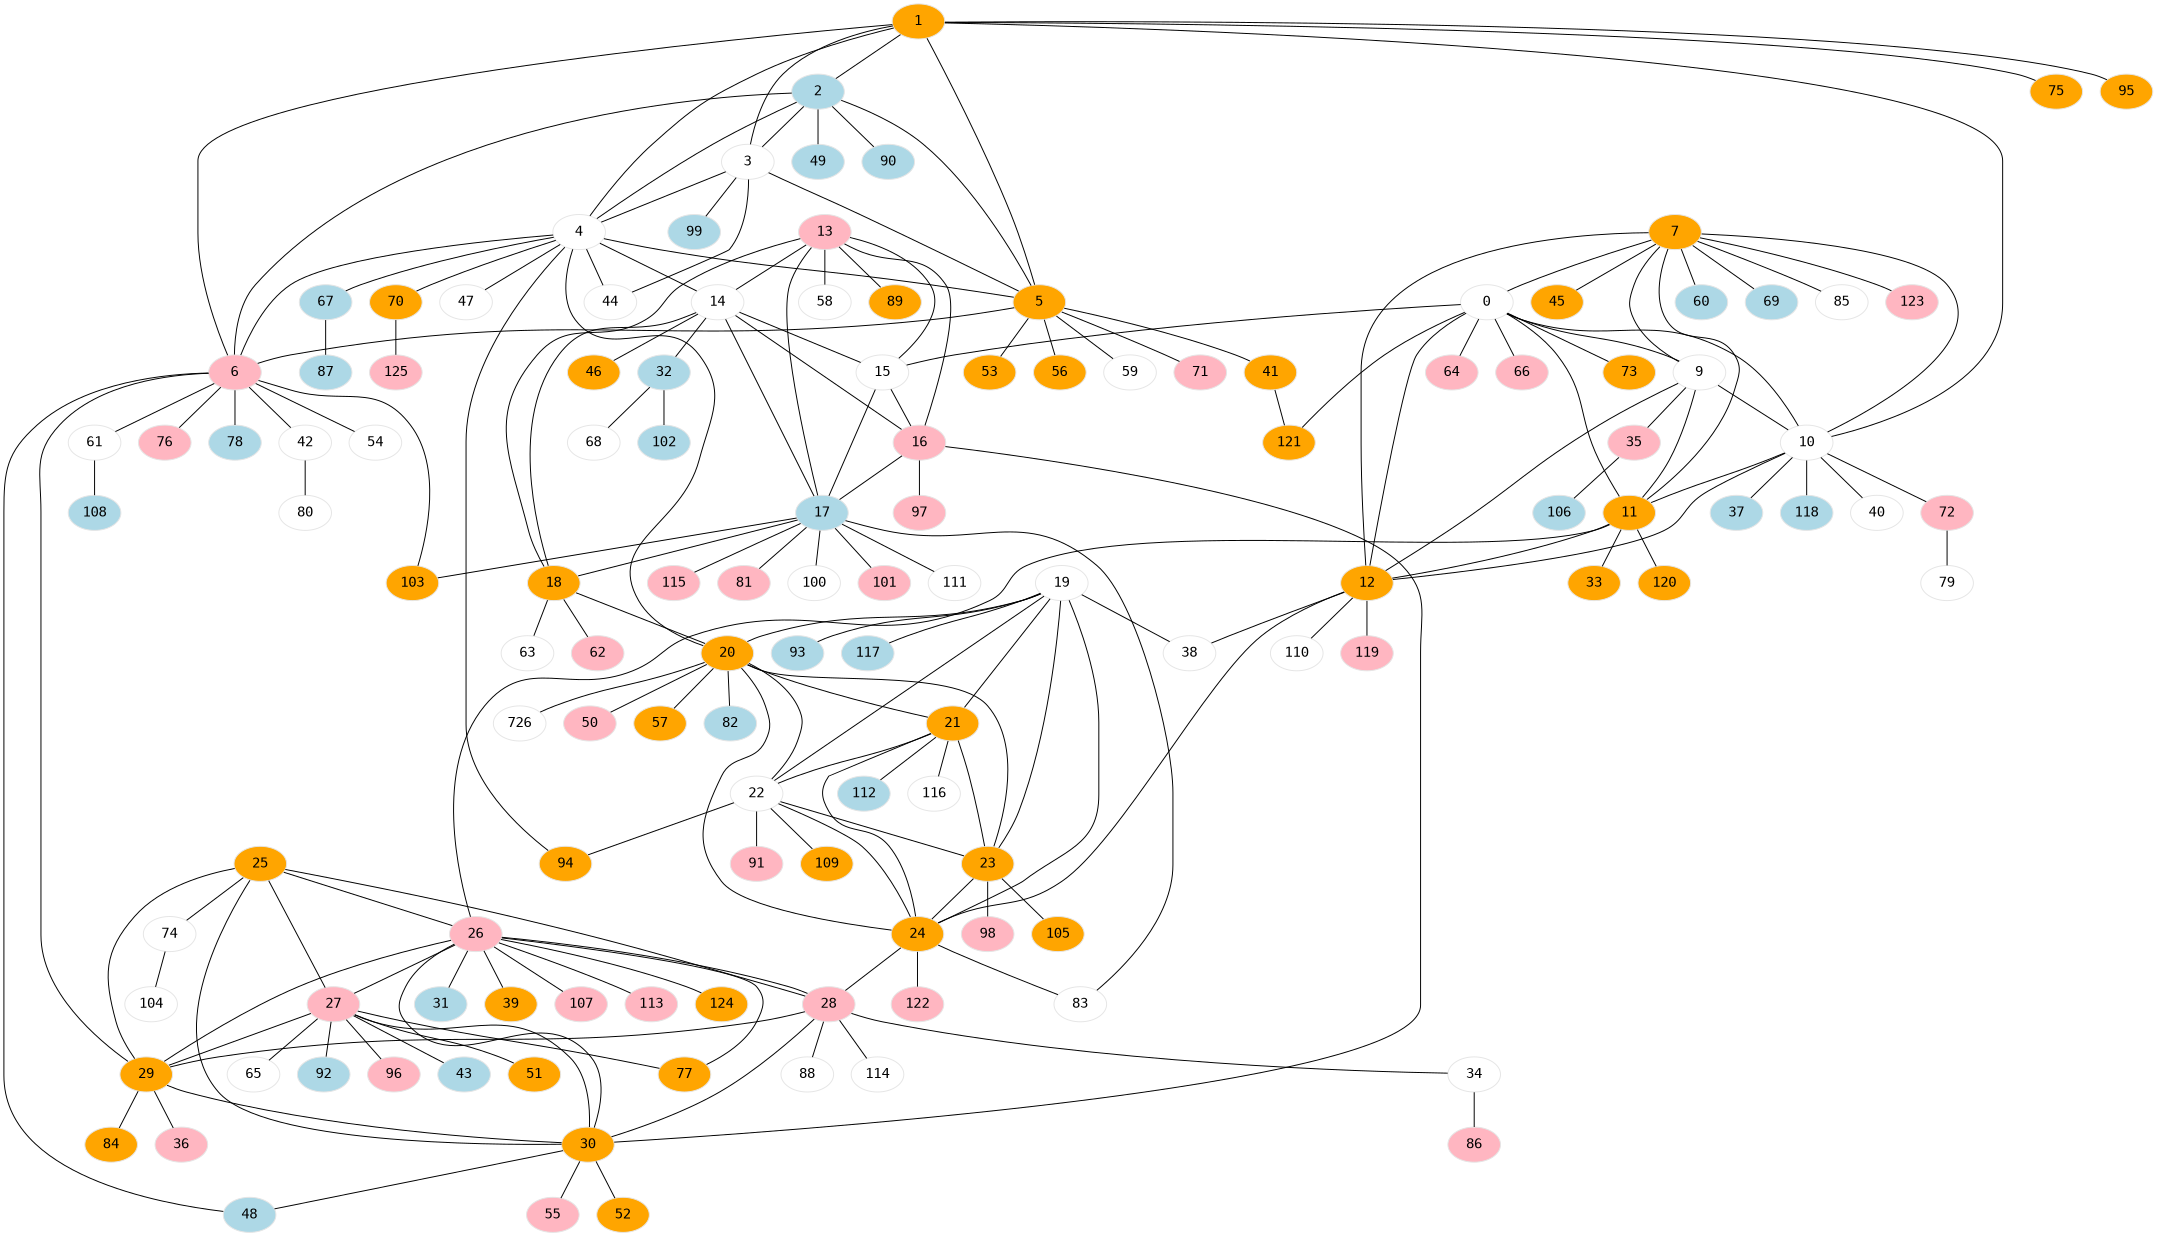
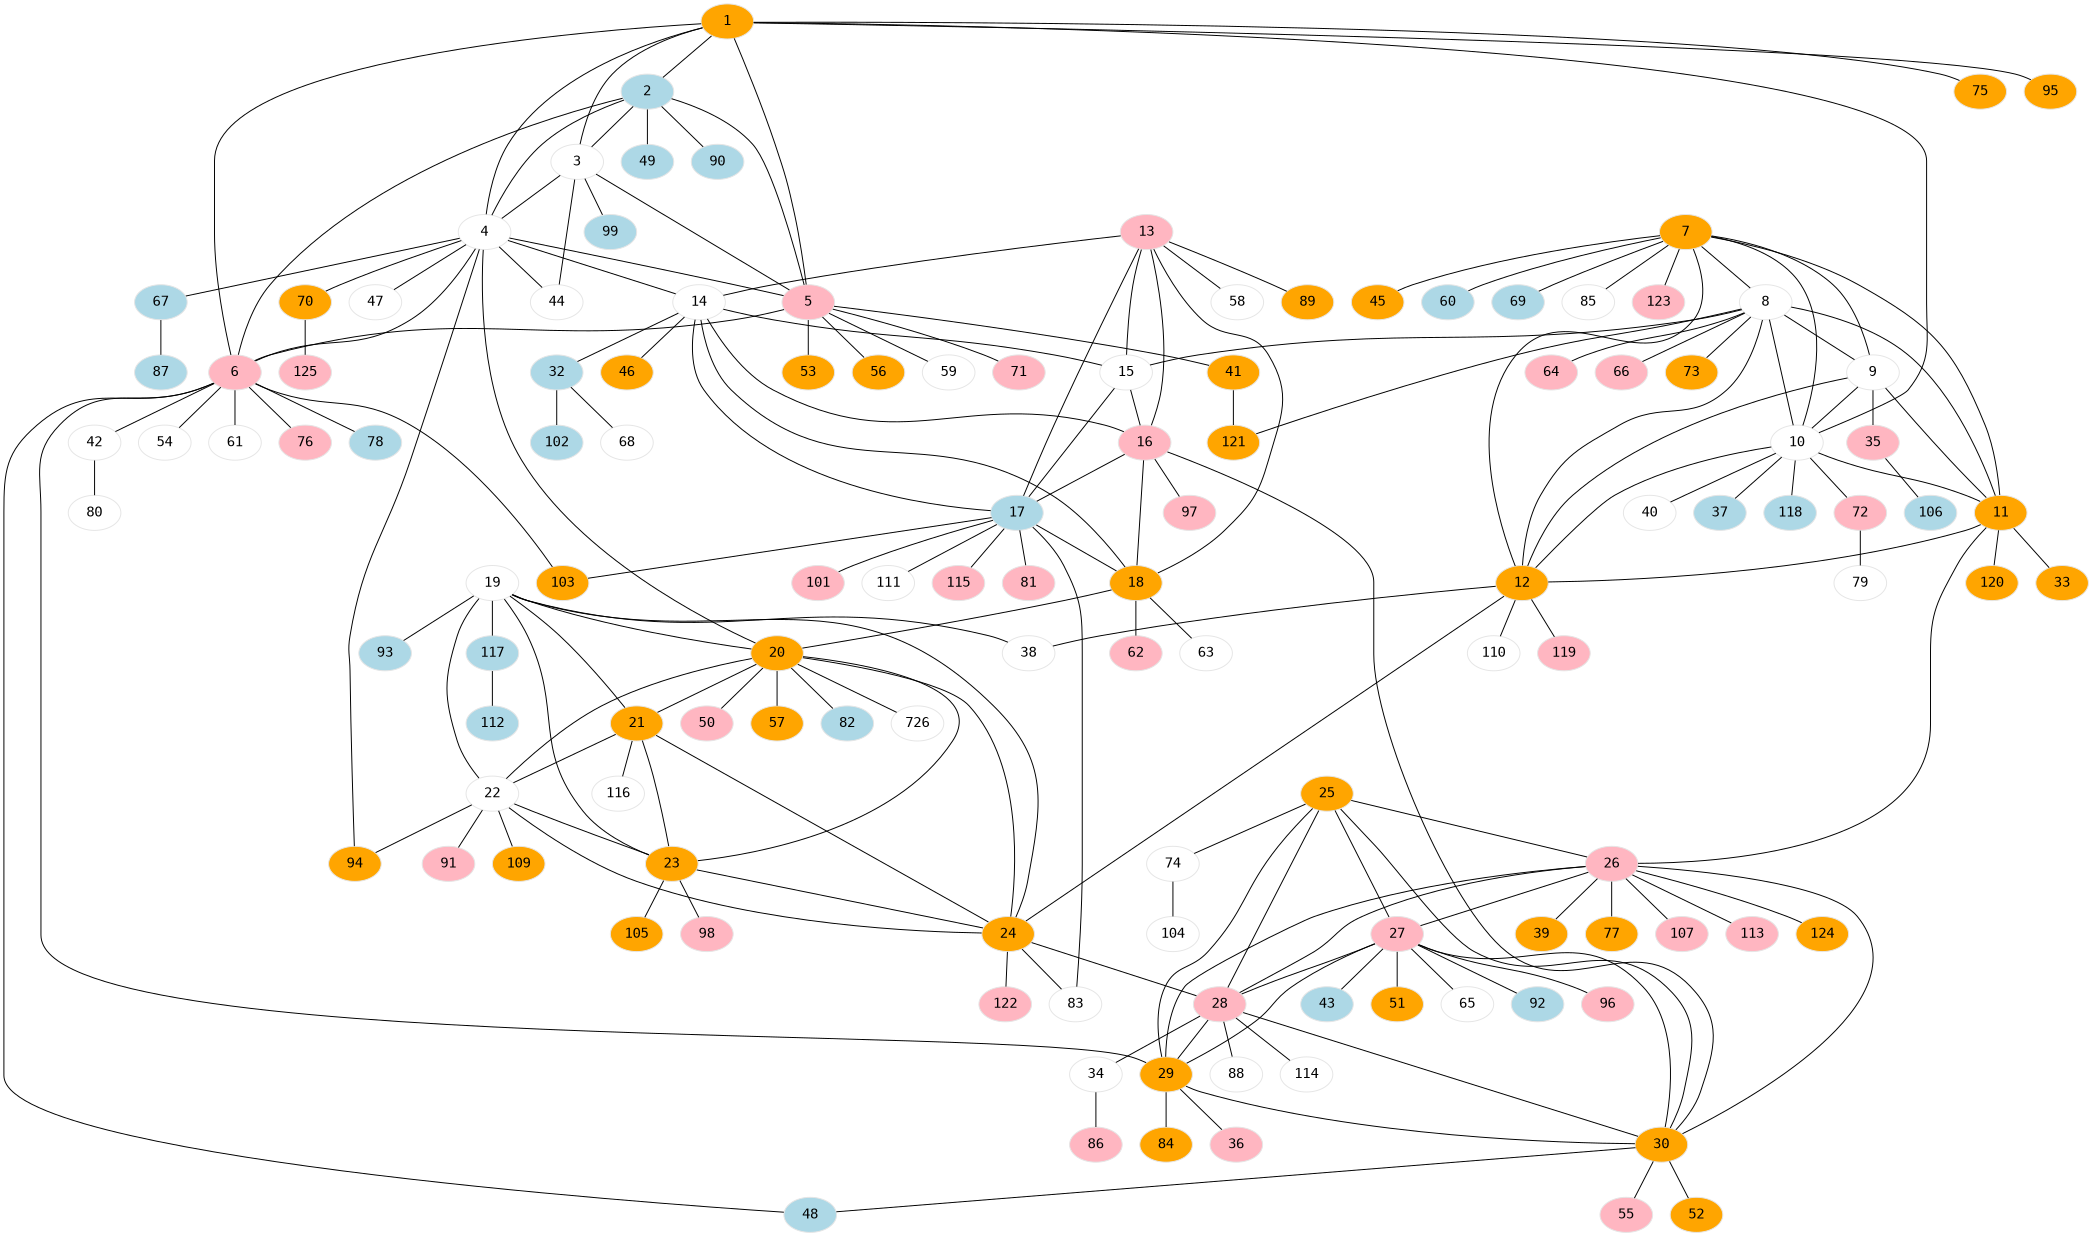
  graph {
    fontname="DejaVu Sans Mono"
    node [color=gray90 fillcolor=orange fontname="DejaVu Sans Mono" style=filled]
    edge [fontname="DejaVu Sans Mono"]
    2 [fillcolor=lightblue]
    1
    3 [fillcolor=white]
    4 [fillcolor=white]
-   5
+   5 [fillcolor=lightpink]
    6 [fillcolor=lightpink]
    10 [fillcolor=white]
    75
    95
    49 [fillcolor=lightblue]
    90 [fillcolor=lightblue]
    99 [fillcolor=lightblue]
    44 [fillcolor=white]
    14 [fillcolor=white]
    20
    47 [fillcolor=white]
    67 [fillcolor=lightblue]
    70
    94
    41
    53
    56
    59 [fillcolor=white]
    71 [fillcolor=lightpink]
    29
    42 [fillcolor=white]
    48 [fillcolor=lightblue]
    54 [fillcolor=white]
    61 [fillcolor=white]
    76 [fillcolor=lightpink]
    78 [fillcolor=lightblue]
    103
    11
    12
    37 [fillcolor=lightblue]
    40 [fillcolor=white]
    72 [fillcolor=lightpink]
    118 [fillcolor=lightblue]
    15 [fillcolor=white]
    16 [fillcolor=lightpink]
    17 [fillcolor=lightblue]
    18
    32 [fillcolor=lightblue]
    46
    24
    21
    22 [fillcolor=white]
    23
    50 [fillcolor=lightpink]
    57
    82 [fillcolor=lightblue]
    n52 [fillcolor=white label=726]
    87 [fillcolor=lightblue]
    125 [fillcolor=lightpink]
    121
    30
    36 [fillcolor=lightpink]
    84
    80 [fillcolor=white]
-   108 [fillcolor=lightblue]
    7
-   8 [fillcolor=white label=0]
+   8 [fillcolor=white]
    9 [fillcolor=white]
    45
    60 [fillcolor=lightblue]
    69 [fillcolor=lightblue]
    85 [fillcolor=white]
    123 [fillcolor=lightpink]
    64 [fillcolor=lightpink]
    66 [fillcolor=lightpink]
    73
    35 [fillcolor=lightpink]
    26 [fillcolor=lightpink]
    33
    120
    38 [fillcolor=white]
    110 [fillcolor=white]
    119 [fillcolor=lightpink]
    106 [fillcolor=lightblue]
    79 [fillcolor=white]
    28 [fillcolor=lightpink]
    27 [fillcolor=lightpink]
-   31 [fillcolor=lightblue]
    39
    77
    107 [fillcolor=lightpink]
    113 [fillcolor=lightpink]
    124
    83 [fillcolor=white]
    122 [fillcolor=lightpink]
    13 [fillcolor=lightpink]
    58 [fillcolor=white]
    89
    97 [fillcolor=lightpink]
    81 [fillcolor=lightpink]
-   100 [fillcolor=white]
    101 [fillcolor=lightpink]
    111 [fillcolor=white]
    115 [fillcolor=lightpink]
    62 [fillcolor=lightpink]
    63 [fillcolor=white]
    68 [fillcolor=white]
    102 [fillcolor=lightblue]
    52
    55 [fillcolor=lightpink]
    19 [fillcolor=white]
    93 [fillcolor=lightblue]
    117 [fillcolor=lightblue]
    112 [fillcolor=lightblue]
    116 [fillcolor=white]
    91 [fillcolor=lightpink]
    109
    98 [fillcolor=lightpink]
    105
    34 [fillcolor=white]
    88 [fillcolor=white]
    114 [fillcolor=white]
    25
    74 [fillcolor=white]
    43 [fillcolor=lightblue]
    51
    65 [fillcolor=white]
    92 [fillcolor=lightblue]
    96 [fillcolor=lightpink]
    104 [fillcolor=white]
    86 [fillcolor=lightpink]
    2 -- 3
    2 -- 4
    2 -- 5
    2 -- 6
    2 -- 49
    2 -- 90
    1 -- 2
    1 -- 3
    1 -- 4
    1 -- 5
    1 -- 6
    1 -- 10
    1 -- 75
    1 -- 95
    3 -- 4
    3 -- 5
    3 -- 99
    3 -- 44
    4 -- 5
    4 -- 6
    4 -- 44
    4 -- 14
    4 -- 20
    4 -- 47
    4 -- 67
    4 -- 70
    4 -- 94
    5 -- 6
    5 -- 41
    5 -- 53
    5 -- 56
    5 -- 59
    5 -- 71
    6 -- 29
    6 -- 42
    6 -- 48
    6 -- 54
    6 -- 61
    6 -- 76
    6 -- 78
    6 -- 103
    10 -- 11
    10 -- 12
    10 -- 37
    10 -- 40
    10 -- 72
    10 -- 118
    14 -- 15
    14 -- 16
    14 -- 17
    14 -- 18
    14 -- 32
    14 -- 46
    20 -- 24
    20 -- 21
    20 -- 22
    20 -- 23
    20 -- 50
    20 -- 57
    20 -- 82
    20 -- n52
    67 -- 87
    70 -- 125
    41 -- 121
    29 -- 30
    29 -- 36
    29 -- 84
    42 -- 80
-   61 -- 108
    11 -- 12
    11 -- 26
    11 -- 33
    11 -- 120
    12 -- 24
    12 -- 38
    12 -- 110
    12 -- 119
    72 -- 79
    15 -- 16
    15 -- 17
    16 -- 17
+   16 -- 18
    16 -- 30
    16 -- 97
    17 -- 103
    17 -- 18
    17 -- 83
    17 -- 81
-   17 -- 100
    17 -- 101
    17 -- 111
    17 -- 115
    18 -- 20
    18 -- 62
    18 -- 63
    32 -- 68
    32 -- 102
    24 -- 28
    24 -- 83
    24 -- 122
    21 -- 24
    21 -- 22
    21 -- 23
-   21 -- 112
+   117 -- 112
    21 -- 116
    22 -- 94
    22 -- 24
    22 -- 23
    22 -- 91
    22 -- 109
    23 -- 24
    23 -- 98
    23 -- 105
    30 -- 48
    30 -- 52
    30 -- 55
    7 -- 10
    7 -- 11
    7 -- 12
    7 -- 8
    7 -- 9
    7 -- 45
    7 -- 60
    7 -- 69
    7 -- 85
    7 -- 123
    8 -- 10
    8 -- 11
    8 -- 12
    8 -- 15
    8 -- 121
    8 -- 9
    8 -- 64
    8 -- 66
    8 -- 73
    9 -- 10
    9 -- 11
    9 -- 12
    9 -- 35
    35 -- 106
    26 -- 29
    26 -- 30
    26 -- 28
    26 -- 27
-   26 -- 31
    26 -- 39
    26 -- 77
    26 -- 107
    26 -- 113
    26 -- 124
    28 -- 29
    28 -- 30
    28 -- 34
    28 -- 88
    28 -- 114
    27 -- 29
    27 -- 30
-   27 -- 77
+   27 -- 28
    27 -- 43
    27 -- 51
    27 -- 65
    27 -- 92
    27 -- 96
    13 -- 14
    13 -- 15
    13 -- 16
    13 -- 17
    13 -- 18
    13 -- 58
    13 -- 89
    19 -- 20
    19 -- 24
    19 -- 21
    19 -- 22
    19 -- 23
    19 -- 38
    19 -- 93
    19 -- 117
    34 -- 86
    25 -- 29
    25 -- 30
    25 -- 26
    25 -- 28
    25 -- 27
    25 -- 74
    74 -- 104
  }
